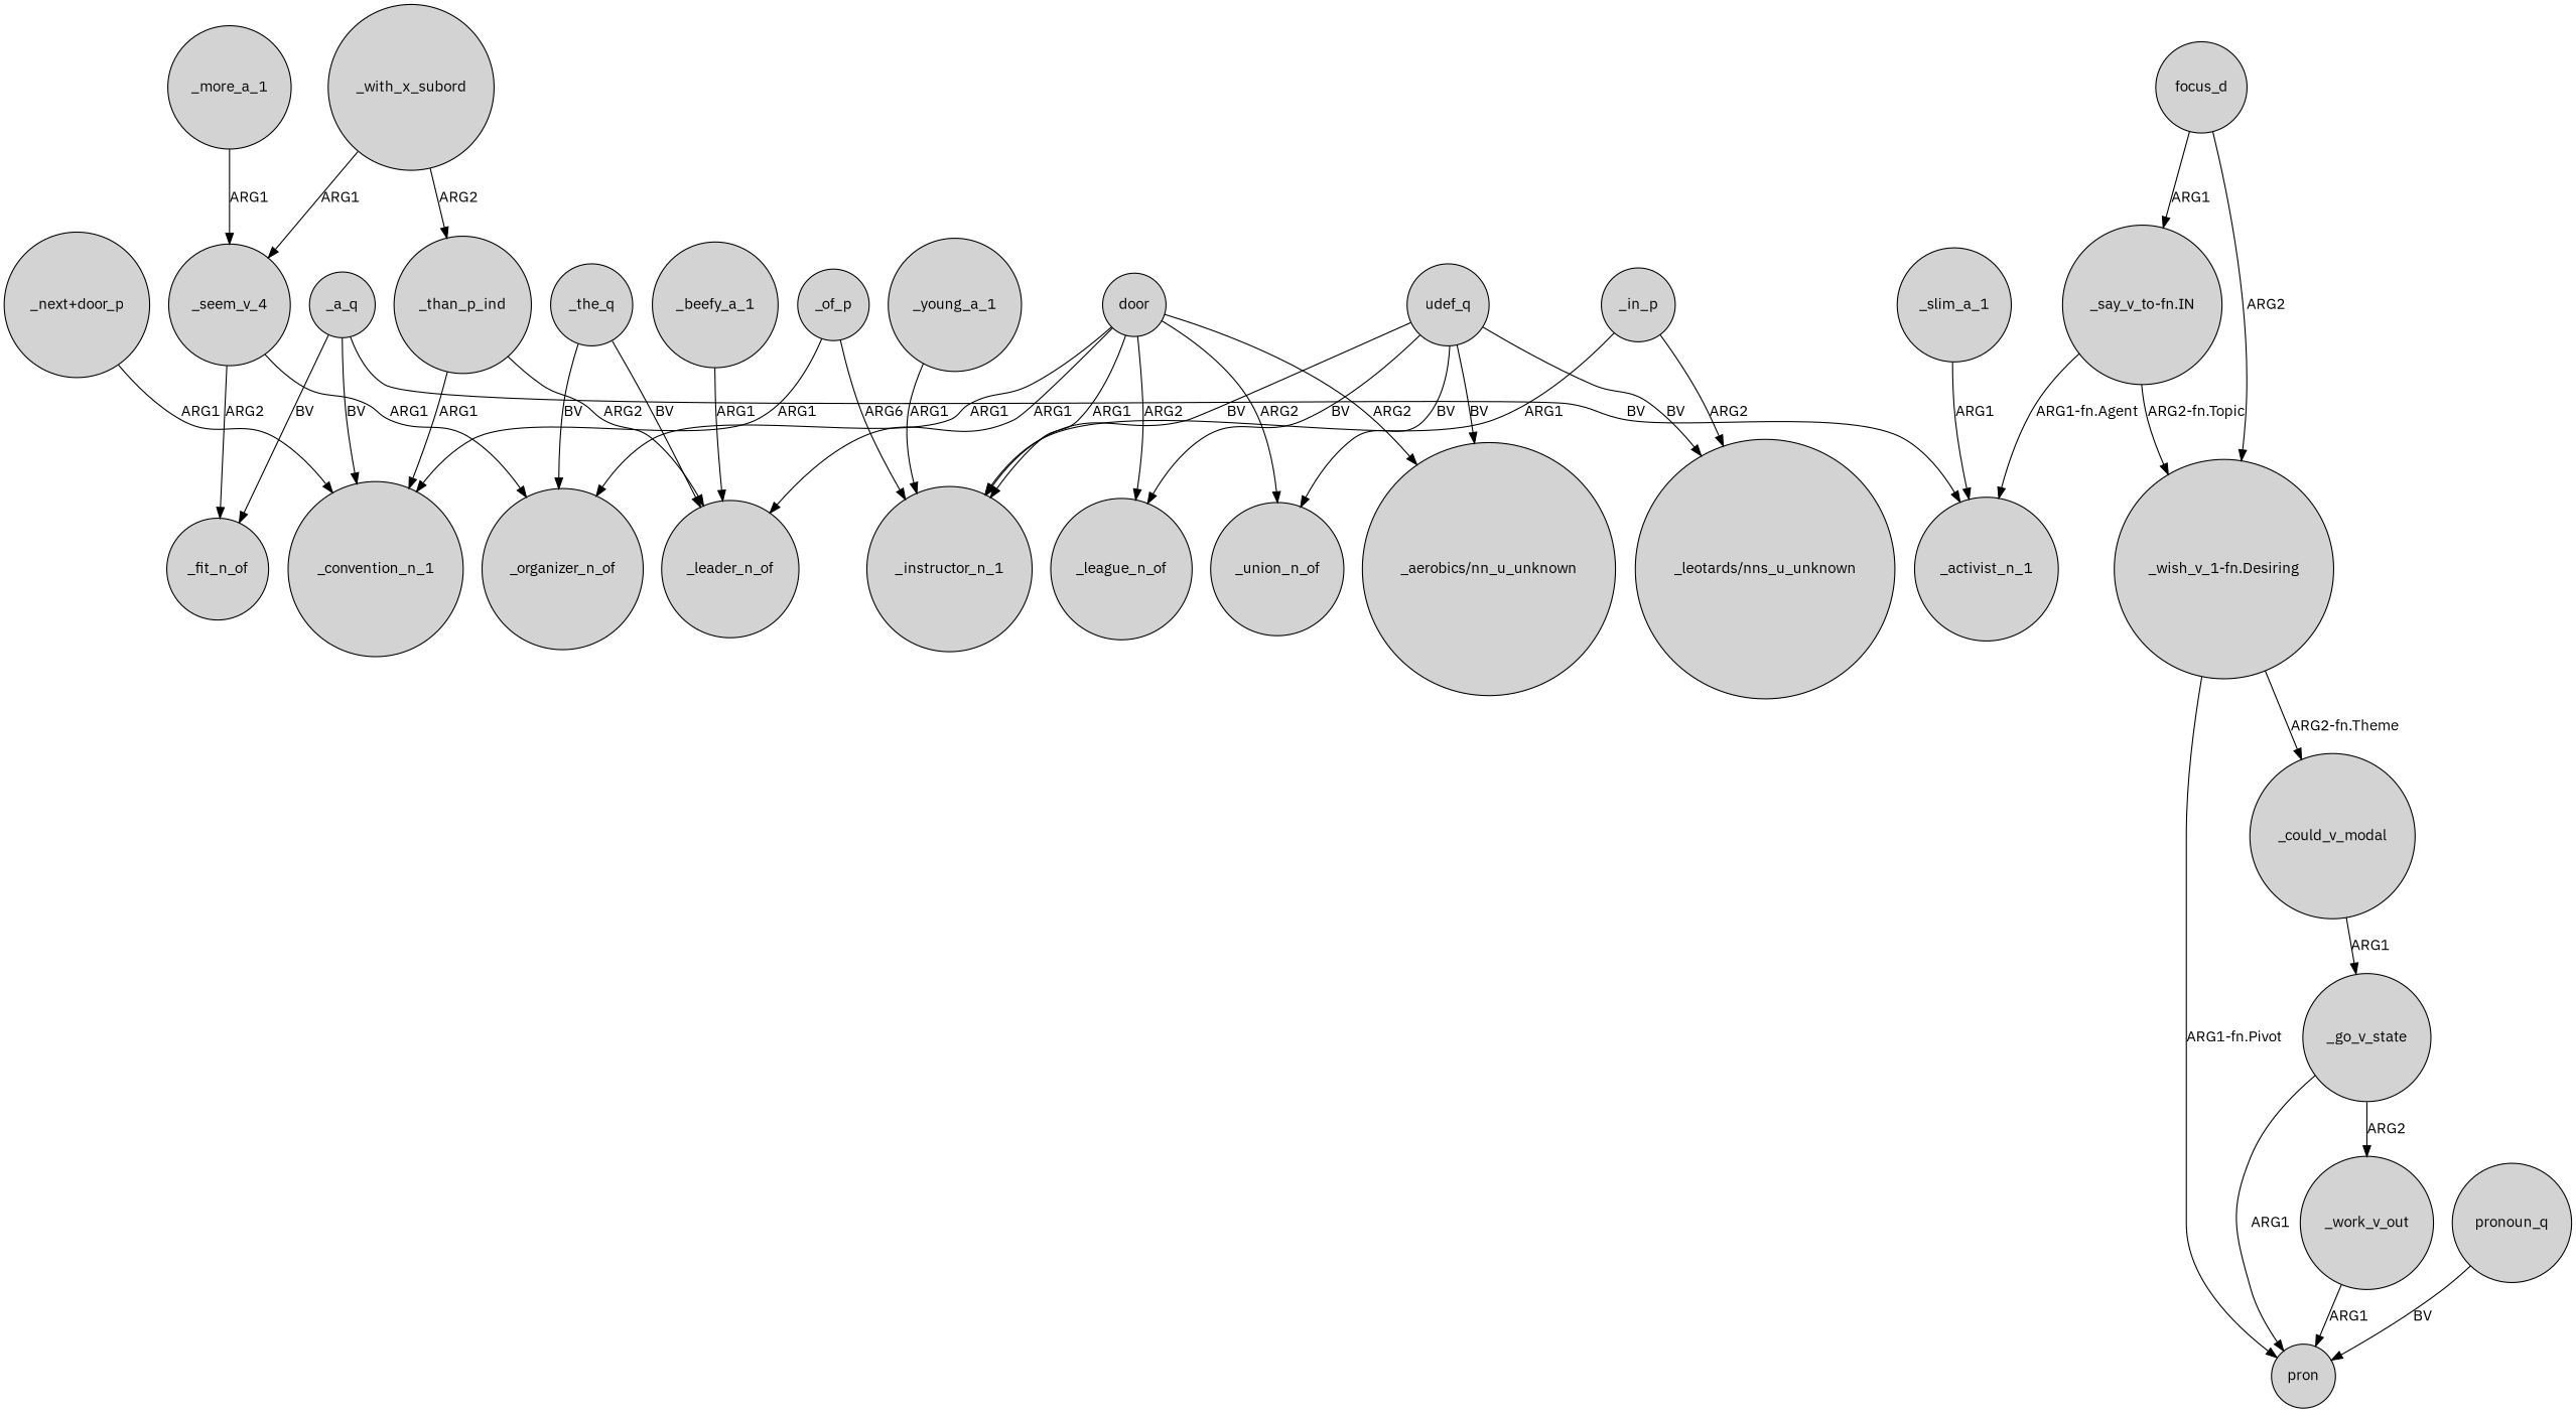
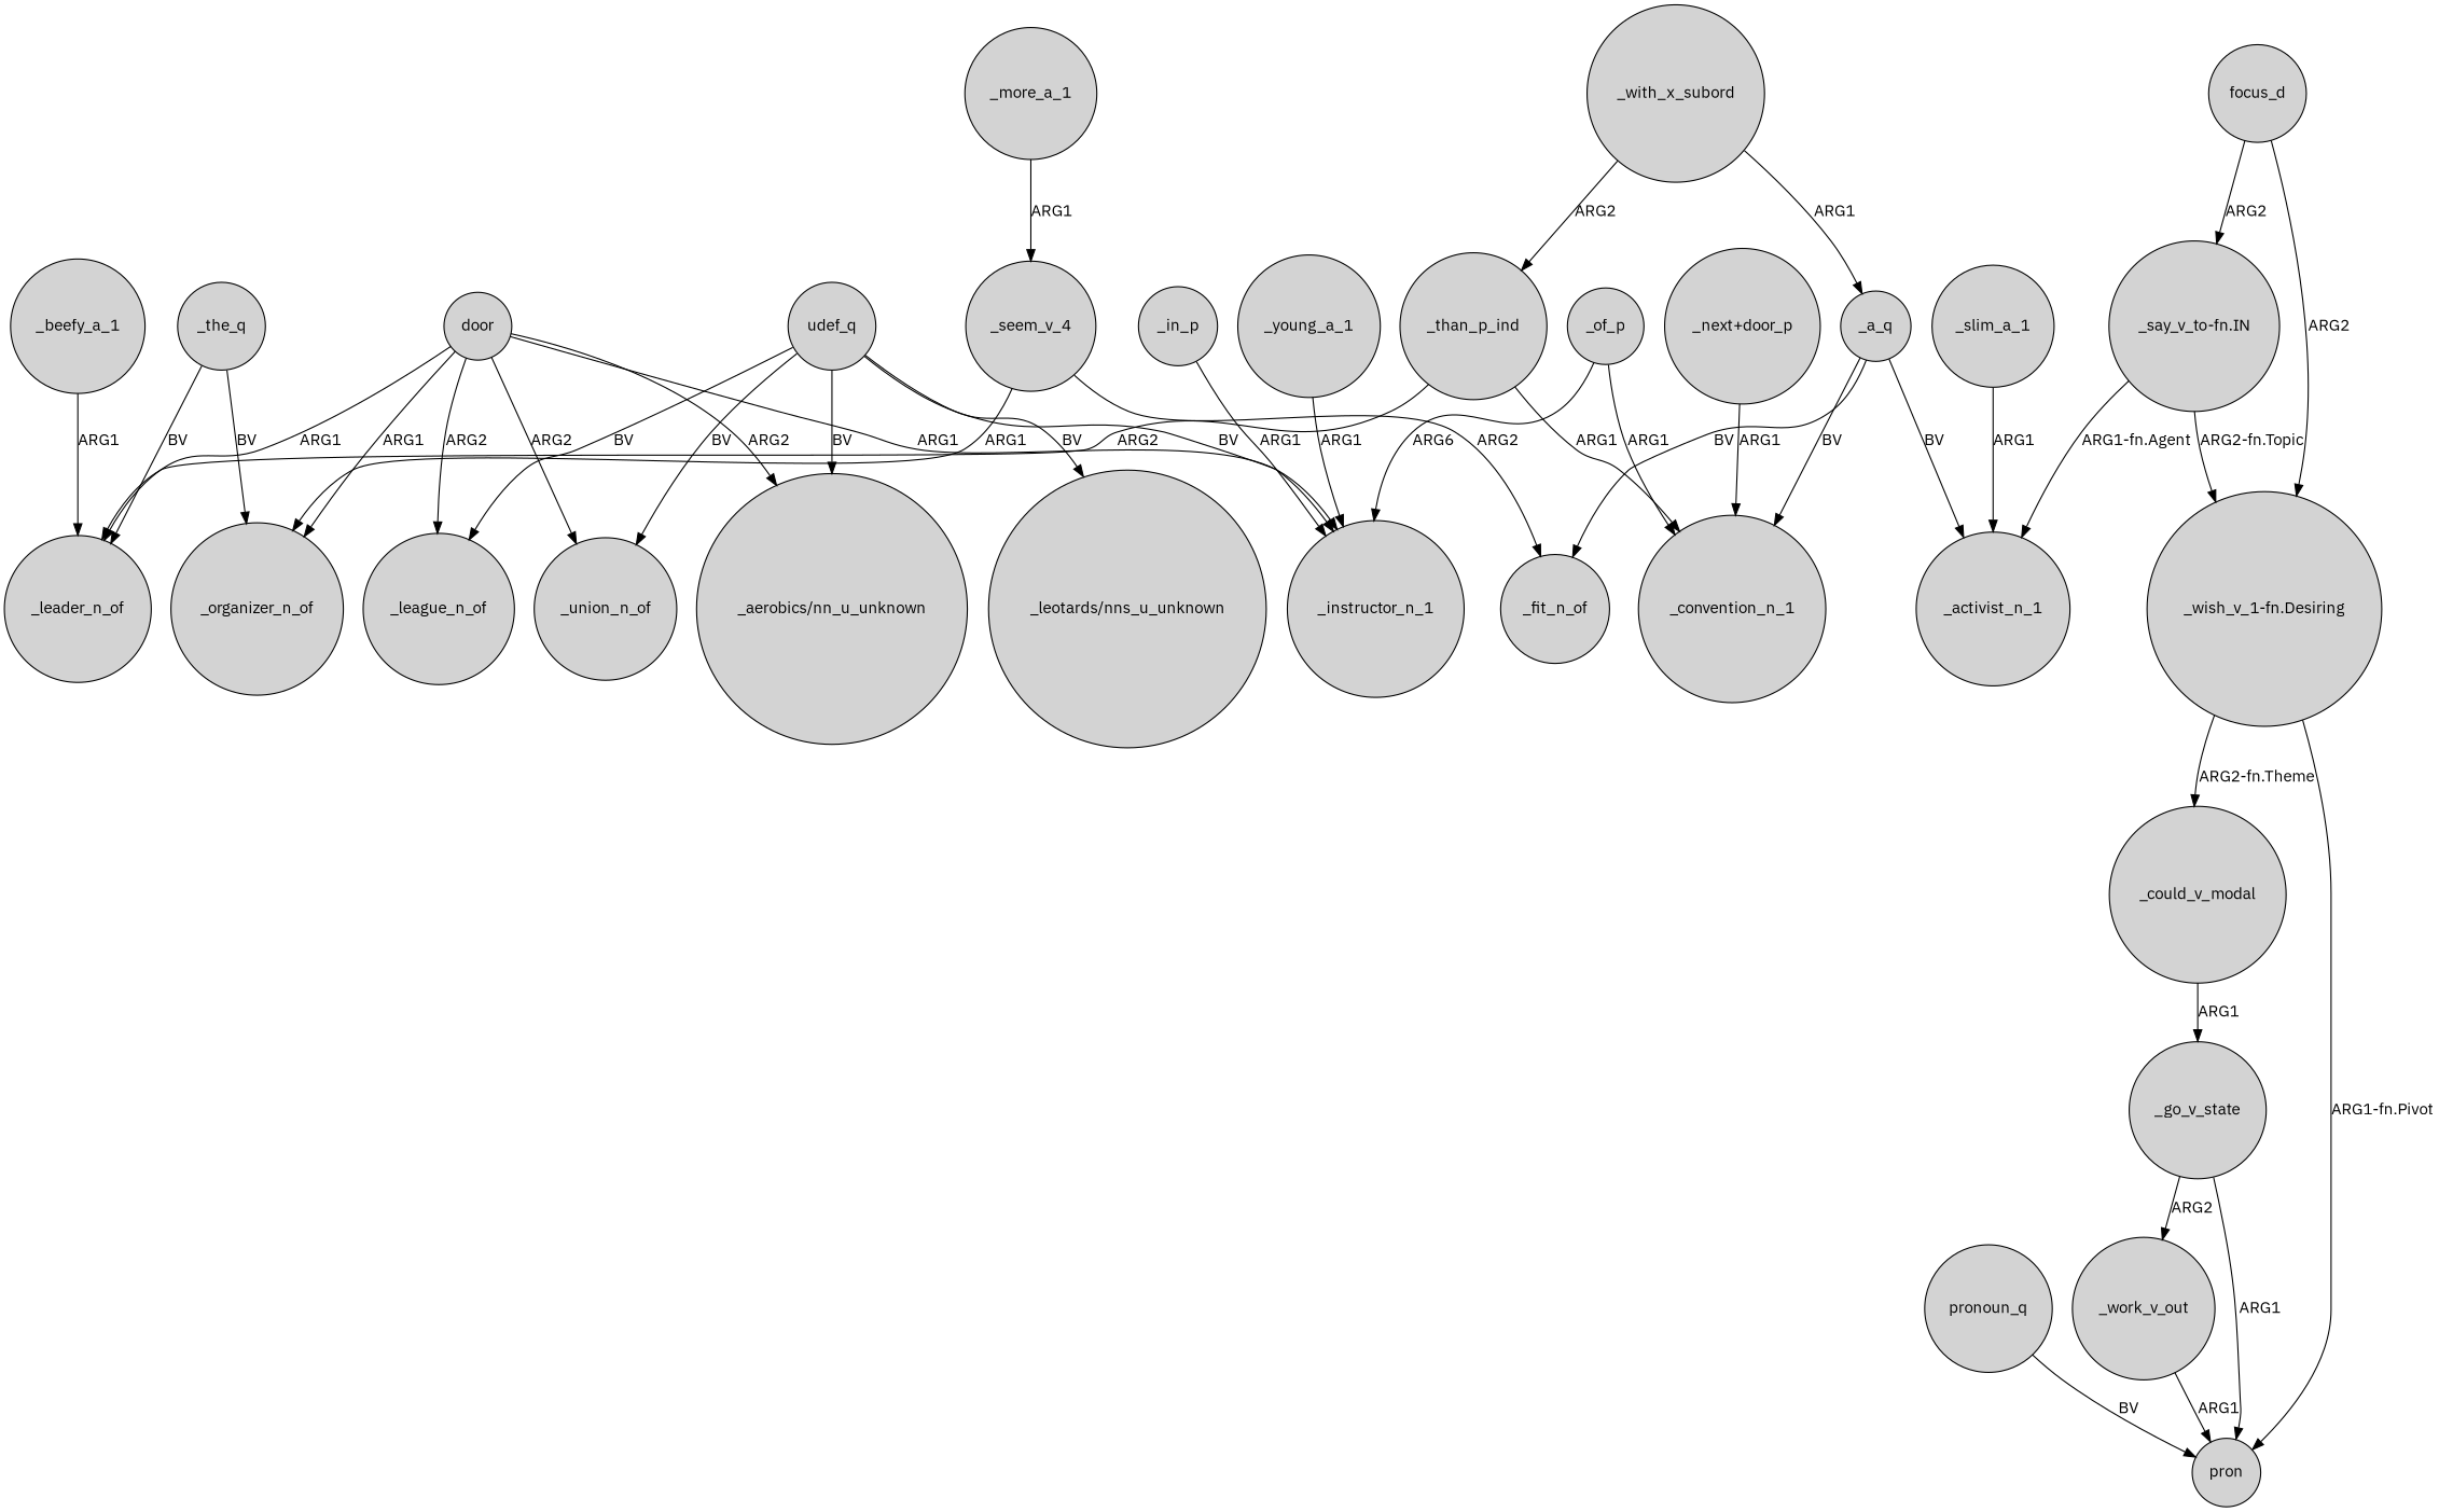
  digraph {
    fontname="IBM Plex Sans"
    node [fontname="IBM Plex Sans" shape=circle style=filled]
    edge [fontname="IBM Plex Sans"]
    n1 [label=door]
    _organizer_n_of
    _instructor_n_1
    _leader_n_of
    _union_n_of
    "_aerobics/nn_u_unknown"
    _league_n_of
    _in_p
    "_leotards/nns_u_unknown"
    _with_x_subord
    _than_p_ind
    n12 [label=_seem_v_4]
    _convention_n_1
    _fit_n_of
    udef_q
    _beefy_a_1
    focus_d
    "_wish_v_1-fn.Desiring"
    "_say_v_to-fn.IN"
    _could_v_modal
    pron
    _activist_n_1
    _go_v_state
    _slim_a_1
    _of_p
    _work_v_out
    "_next+door_p"
    pronoun_q
    _a_q
    _young_a_1
    _the_q
    _more_a_1
    n1 -> _organizer_n_of [label=ARG1]
    n1 -> _instructor_n_1 [label=ARG1]
    n1 -> _leader_n_of [label=ARG1]
    n1 -> _union_n_of [label=ARG2]
    n1 -> "_aerobics/nn_u_unknown" [label=ARG2]
    n1 -> _league_n_of [label=ARG2]
    _in_p -> _instructor_n_1 [label=ARG1]
-   _in_p -> "_leotards/nns_u_unknown" [label=ARG2]
    _with_x_subord -> _than_p_ind [label=ARG2]
-   _with_x_subord -> n12 [label=ARG1]
+   _with_x_subord -> _a_q [label=ARG1]
    _than_p_ind -> _leader_n_of [label=ARG2]
    _than_p_ind -> _convention_n_1 [label=ARG1]
    n12 -> _organizer_n_of [label=ARG1]
    n12 -> _fit_n_of [label=ARG2]
    udef_q -> _instructor_n_1 [label=BV]
    udef_q -> _union_n_of [label=BV]
    udef_q -> "_aerobics/nn_u_unknown" [label=BV]
    udef_q -> _league_n_of [label=BV]
    udef_q -> "_leotards/nns_u_unknown" [label=BV]
    _beefy_a_1 -> _leader_n_of [label=ARG1]
    focus_d -> "_wish_v_1-fn.Desiring" [label=ARG2]
-   focus_d -> "_say_v_to-fn.IN" [label=ARG1]
+   focus_d -> "_say_v_to-fn.IN" [label=ARG2]
    "_wish_v_1-fn.Desiring" -> _could_v_modal [label="ARG2-fn.Theme"]
    "_wish_v_1-fn.Desiring" -> pron [label="ARG1-fn.Pivot"]
    "_say_v_to-fn.IN" -> "_wish_v_1-fn.Desiring" [label="ARG2-fn.Topic"]
    "_say_v_to-fn.IN" -> _activist_n_1 [label="ARG1-fn.Agent"]
    _could_v_modal -> _go_v_state [label=ARG1]
    _go_v_state -> pron [label=ARG1]
    _go_v_state -> _work_v_out [label=ARG2]
    _slim_a_1 -> _activist_n_1 [label=ARG1]
    _of_p -> _instructor_n_1 [label=ARG6]
    _of_p -> _convention_n_1 [label=ARG1]
    _work_v_out -> pron [label=ARG1]
    "_next+door_p" -> _convention_n_1 [label=ARG1]
    pronoun_q -> pron [label=BV]
    _a_q -> _convention_n_1 [label=BV]
    _a_q -> _fit_n_of [label=BV]
    _a_q -> _activist_n_1 [label=BV]
    _young_a_1 -> _instructor_n_1 [label=ARG1]
    _the_q -> _organizer_n_of [label=BV]
    _the_q -> _leader_n_of [label=BV]
    _more_a_1 -> n12 [label=ARG1]
  }
